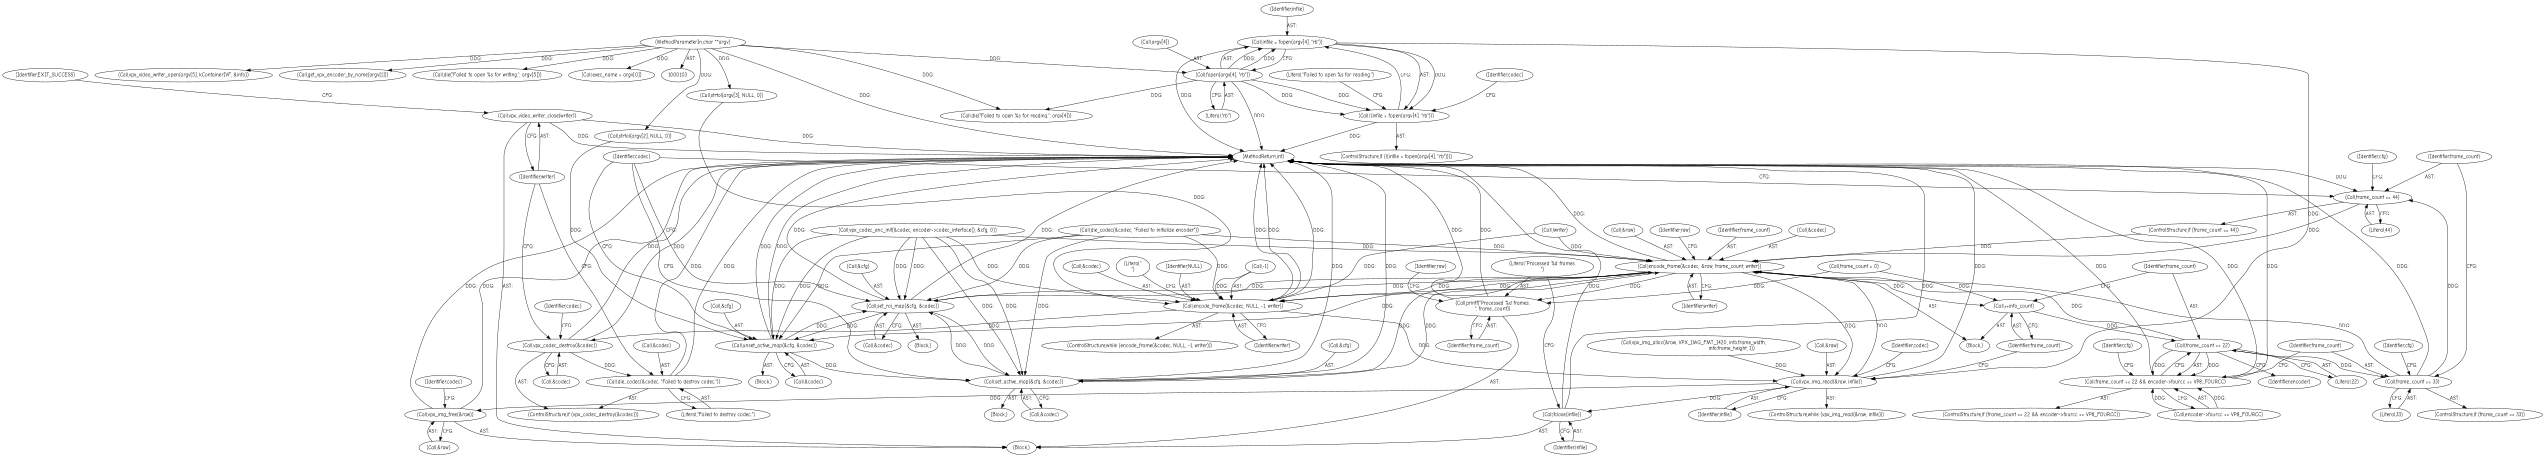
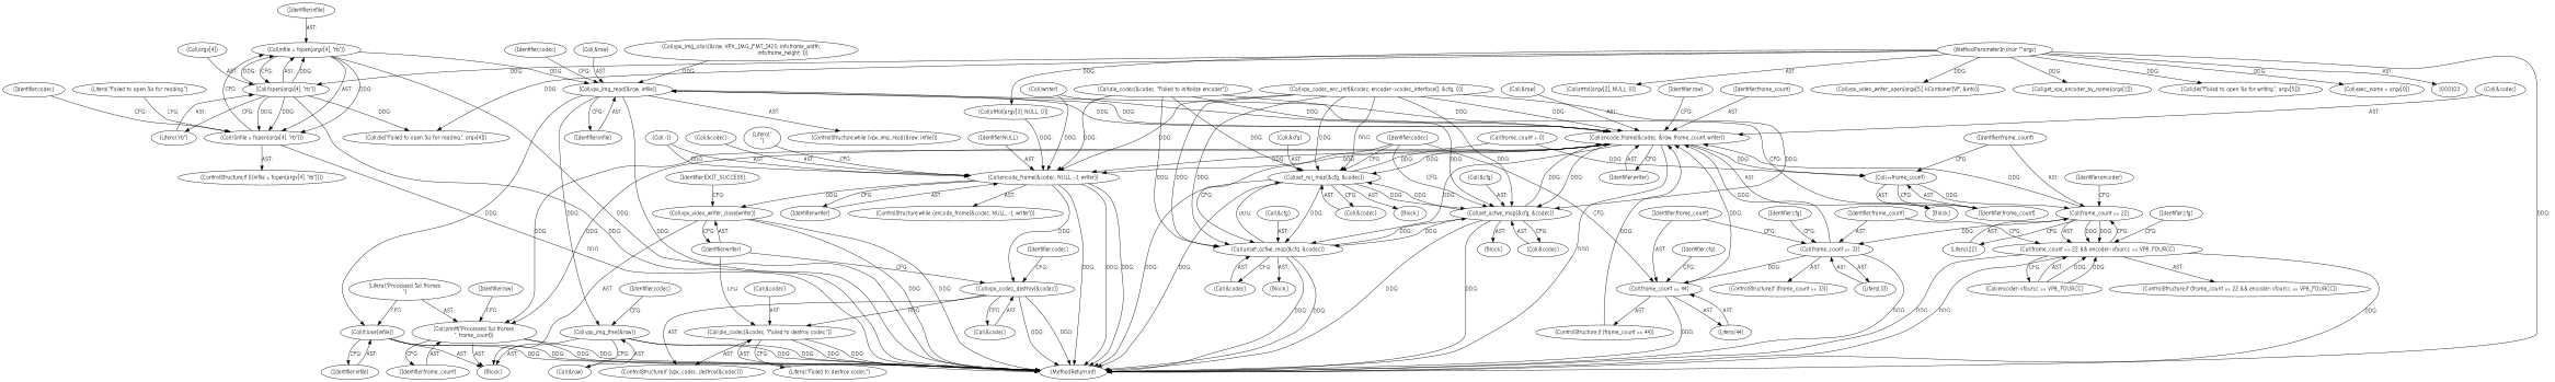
  digraph {
    fontname="Comic Neue"
    node [fontname="Comic Neue"]
    edge [fontname="Comic Neue"]
    n1 [label="(Call,infile = fopen(argv[4], \"rb\"))"]
    n2 [label="(Call,fopen(argv[4], \"rb\"))"]
    n3 [label="(Call,!(infile = fopen(argv[4], \"rb\")))"]
    n4 [label="(Call,vpx_img_read(&raw, infile))"]
    n5 [label="(MethodReturn,int)"]
    n6 [label="(Call,die(\"Failed to open %s for reading.\", argv[4]))"]
    n7 [label="(Literal,\"rb\")"]
    n8 [label="(ControlStructure,if (!(infile = fopen(argv[4], \"rb\"))))"]
    n9 [label="(Call,encode_frame(&codec, &raw, frame_count, writer))"]
    n10 [label="(Call,fclose(infile))"]
    n11 [label="(Call,vpx_img_free(&raw))"]
    n12 [label="(Identifier,infile)"]
    n13 [label="(ControlStructure,while (vpx_img_read(&raw, infile)))"]
    n14 [label="(MethodParameterIn,char **argv)"]
    n15 [label="(Call,strtol(argv[2], NULL, 0))"]
    n16 [label="(Call,strtol(argv[3], NULL, 0))"]
    n17 [label="(Call,vpx_video_writer_open(argv[5], kContainerIVF, &info))"]
    n18 [label="(Call,get_vpx_encoder_by_name(argv[1]))"]
    n19 [label="(Call,die(\"Failed to open %s for writing.\", argv[5]))"]
    n20 [label="(Call,exec_name = argv[0])"]
    1000103
    n22 [label="(Call,encode_frame(&codec, NULL, -1, writer))"]
-   n23 [label="(Call,++info_count)"]
+   n23 [label="(Call,++frame_count)"]
    n24 [label="(Call,set_roi_map(&cfg, &codec))"]
    n25 [label="(Call,set_active_map(&cfg, &codec))"]
    n26 [label="(Call,unset_active_map(&cfg, &codec))"]
    n27 [label="(Call,printf(\"Processed %d frames.\n\", frame_count))"]
    n28 [label="(Identifier,writer)"]
    n29 [label="(Block,)"]
    n30 [label="(Block,)"]
    n31 [label="(Identifier,infile)"]
    n32 [label="(Call,&raw)"]
    n33 [label="(Call,frame_count == 22)"]
    n34 [label="(Identifier,frame_count)"]
    n35 [label="(Call,&codec)"]
    n36 [label="(Block,)"]
    n37 [label="(Call,&codec)"]
    n38 [label="(Block,)"]
    n39 [label="(Call,&codec)"]
    n40 [label="(Block,)"]
    n41 [label="(Call,vpx_codec_destroy(&codec))"]
    n42 [label="(Call,vpx_video_writer_close(writer))"]
    n43 [label="(ControlStructure,while (encode_frame(&codec, NULL, -1, writer)))"]
    n44 [label="(Identifier,writer)"]
    n45 [label="(Identifier,frame_count)"]
    n46 [label="(Call,frame_count == 22 && encoder->fourcc == VP8_FOURCC)"]
    n47 [label="(Call,frame_count == 33)"]
    n48 [label="(Literal,22)"]
    n49 [label="(ControlStructure,if (frame_count == 22 && encoder->fourcc == VP8_FOURCC))"]
    n50 [label="(Call,encoder->fourcc == VP8_FOURCC)"]
    n51 [label="(Call,frame_count == 44)"]
    n52 [label="(Literal,33)"]
    n53 [label="(ControlStructure,if (frame_count == 33))"]
    n54 [label="(ControlStructure,if (frame_count == 44))"]
    n55 [label="(Literal,44)"]
    n56 [label="(Call,die_codec(&codec, \"Failed to destroy codec.\"))"]
    n57 [label="(Call,&codec)"]
    n58 [label="(ControlStructure,if (vpx_codec_destroy(&codec)))"]
    n59 [label="(Identifier,writer)"]
    n60 [label="(Literal,\"Failed to destroy codec.\")"]
    n61 [label="(Identifier,cfg)"]
    n62 [label="(Identifier,encoder)"]
    n63 [label="(Call,&raw)"]
    n64 [label="(Call,vpx_img_alloc(&raw, VPX_IMG_FMT_I420, info.frame_width,\n                                             info.frame_height, 1))"]
    n65 [label="(Call,-1)"]
    n66 [label="(Identifier,codec)"]
    n67 [label="(Identifier,cfg)"]
    n68 [label="(Identifier,codec)"]
    n69 [label="(Call,&cfg)"]
    n70 [label="(Call,&cfg)"]
    n71 [label="(Identifier,infile)"]
    n72 [label="(Call,&raw)"]
    n73 [label="(Call,&codec)"]
    n74 [label="(Call,&cfg)"]
    n75 [label="(Identifier,raw)"]
    n76 [label="(Identifier,cfg)"]
    n77 [label="(Literal,\"Processed %d frames.\n\")"]
    n78 [label="(Identifier,codec)"]
    n79 [label="(Identifier,codec)"]
    n80 [label="(Identifier,raw)"]
    n81 [label="(Call,frame_count = 0)"]
    n82 [label="(Call,&codec)"]
    n83 [label="(Identifier,frame_count)"]
    n84 [label="(Identifier,frame_count)"]
    n85 [label="(Call,die_codec(&codec, \"Failed to initialize encoder\"))"]
    n86 [label="(Literal,\"\n\")"]
    n87 [label="(Identifier,NULL)"]
    n88 [label="(Call,argv[4])"]
    n89 [label="(Call,&codec)"]
    n90 [label="(Call,!writer)"]
    n91 [label="(Identifier,EXIT_SUCCESS)"]
    n92 [label="(Literal,\"Failed to open %s for reading.\")"]
    n93 [label="(Identifier,frame_count)"]
    n94 [label="(Call,vpx_codec_enc_init(&codec, encoder->codec_interface(), &cfg, 0))"]
    n95 [label="(Identifier,frame_count)"]
    n96 [label="(Identifier,codec)"]
    n1 -> n2 [label="CFG: "]
    n1 -> n3 [label="AST: "]
    n1 -> n3 [label="DDG: "]
    n1 -> n4 [label="DDG: "]
    n1 -> n5 [label="DDG: "]
    n2 -> n1 [label="AST: "]
    n2 -> n1 [label="DDG: "]
    n2 -> n1 [label="DDG: "]
    n2 -> n3 [label="DDG: "]
    n2 -> n3 [label="DDG: "]
    n2 -> n5 [label="DDG: "]
    n2 -> n6 [label="DDG: "]
    n2 -> n7 [label="CFG: "]
    n3 -> n1 [label="CFG: "]
    n3 -> n5 [label="DDG: "]
    n3 -> n8 [label="AST: "]
    n4 -> n5 [label="DDG: "]
    n4 -> n9 [label="DDG: "]
    n4 -> n10 [label="DDG: "]
    n4 -> n11 [label="DDG: "]
    n4 -> n12 [label="CFG: "]
    n4 -> n13 [label="AST: "]
    n7 -> n2 [label="AST: "]
    n9 -> n4 [label="DDG: "]
    n9 -> n5 [label="DDG: "]
    n9 -> n22 [label="DDG: "]
    n9 -> n22 [label="DDG: "]
    n9 -> n23 [label="DDG: "]
    n9 -> n24 [label="DDG: "]
    n9 -> n25 [label="DDG: "]
    n9 -> n26 [label="DDG: "]
    n9 -> n27 [label="DDG: "]
    n9 -> n28 [label="CFG: "]
    n9 -> n29 [label="AST: "]
    n10 -> n5 [label="DDG: "]
    n10 -> n5 [label="DDG: "]
    n10 -> n30 [label="AST: "]
    n10 -> n31 [label="CFG: "]
    n11 -> n5 [label="DDG: "]
    n11 -> n5 [label="DDG: "]
    n11 -> n30 [label="AST: "]
    n11 -> n32 [label="CFG: "]
    n12 -> n4 [label="AST: "]
    n14 -> n2 [label="DDG: "]
    n14 -> n5 [label="DDG: "]
    n14 -> n6 [label="DDG: "]
-   n14 -> n15 [label="DDG: "]
+   n14 -> n15 [label="AST: "]
    n14 -> n16 [label="DDG: "]
    n14 -> n17 [label="DDG: "]
    n14 -> n18 [label="DDG: "]
    n14 -> n19 [label="DDG: "]
    n14 -> n20 [label="DDG: "]
    n14 -> 1000103 [label="AST: "]
    n16 -> n22 [label="DDG: "]
    n22 -> n5 [label="DDG: "]
    n22 -> n5 [label="DDG: "]
    n22 -> n5 [label="DDG: "]
    n22 -> n41 [label="DDG: "]
-   n22 -> n4 [label="DDG: "]
+   n22 -> n42 [label="DDG: "]
    n22 -> n43 [label="AST: "]
    n22 -> n44 [label="CFG: "]
    n23 -> n29 [label="AST: "]
    n23 -> n33 [label="DDG: "]
    n23 -> n34 [label="CFG: "]
    n24 -> n5 [label="DDG: "]
    n24 -> n5 [label="DDG: "]
    n24 -> n9 [label="DDG: "]
    n24 -> n25 [label="DDG: "]
    n24 -> n26 [label="DDG: "]
    n24 -> n35 [label="CFG: "]
    n24 -> n36 [label="AST: "]
    n25 -> n5 [label="DDG: "]
    n25 -> n5 [label="DDG: "]
    n25 -> n9 [label="DDG: "]
    n25 -> n24 [label="DDG: "]
-   n15 -> n26 [label="DDG: "]
+   n25 -> n26 [label="DDG: "]
    n25 -> n37 [label="CFG: "]
    n25 -> n38 [label="AST: "]
    n26 -> n5 [label="DDG: "]
    n26 -> n5 [label="DDG: "]
    n26 -> n24 [label="DDG: "]
    n26 -> n25 [label="DDG: "]
    n26 -> n39 [label="CFG: "]
    n26 -> n40 [label="AST: "]
    n27 -> n5 [label="DDG: "]
    n27 -> n5 [label="DDG: "]
    n27 -> n30 [label="AST: "]
    n27 -> n45 [label="CFG: "]
    n28 -> n9 [label="AST: "]
    n31 -> n10 [label="AST: "]
    n32 -> n11 [label="AST: "]
    n33 -> n9 [label="DDG: "]
    n33 -> n46 [label="AST: "]
    n33 -> n46 [label="DDG: "]
    n33 -> n46 [label="DDG: "]
    n33 -> n47 [label="DDG: "]
    n33 -> n48 [label="CFG: "]
    n34 -> n4 [label="CFG: "]
    n34 -> n23 [label="AST: "]
    n35 -> n24 [label="AST: "]
    n37 -> n25 [label="AST: "]
    n39 -> n26 [label="AST: "]
    n41 -> n5 [label="DDG: "]
    n41 -> n5 [label="DDG: "]
    n41 -> n56 [label="DDG: "]
    n41 -> n57 [label="CFG: "]
    n41 -> n58 [label="AST: "]
    n42 -> n5 [label="DDG: "]
    n42 -> n5 [label="DDG: "]
    n42 -> n30 [label="AST: "]
    n42 -> n59 [label="CFG: "]
    n44 -> n22 [label="AST: "]
    n45 -> n27 [label="AST: "]
    n46 -> n5 [label="DDG: "]
    n46 -> n5 [label="DDG: "]
    n46 -> n5 [label="DDG: "]
    n46 -> n33 [label="CFG: "]
    n46 -> n49 [label="AST: "]
    n46 -> n50 [label="CFG: "]
    n47 -> n5 [label="DDG: "]
    n47 -> n9 [label="DDG: "]
    n47 -> n51 [label="DDG: "]
-   n47 -> n52 [label="CFG: "]
+   n47 -> n52 [label="AST: "]
    n47 -> n53 [label="AST: "]
    n48 -> n33 [label="AST: "]
    n50 -> n46 [label="AST: "]
    n50 -> n46 [label="DDG: "]
    n50 -> n46 [label="DDG: "]
-   n5 -> n51 [label="DDG: "]
+   n51 -> n5 [label="DDG: "]
    n51 -> n9 [label="DDG: "]
    n51 -> n54 [label="AST: "]
-   n51 -> n55 [label="CFG: "]
+   n51 -> n55 [label="AST: "]
    n52 -> n47 [label="AST: "]
    n54 -> n9 [label="DDG: "]
    n55 -> n51 [label="AST: "]
    n56 -> n5 [label="DDG: "]
    n56 -> n5 [label="DDG: "]
    n56 -> n58 [label="AST: "]
    n56 -> n60 [label="CFG: "]
    n57 -> n41 [label="AST: "]
    n59 -> n41 [label="CFG: "]
    n59 -> n42 [label="AST: "]
    n59 -> n56 [label="CFG: "]
    n60 -> n56 [label="AST: "]
    n61 -> n47 [label="CFG: "]
-   n33 -> n62 [label="CFG: "]
+   n62 -> n33 [label="CFG: "]
    n63 -> n4 [label="AST: "]
    n64 -> n4 [label="DDG: "]
    n65 -> n22 [label="AST: "]
    n65 -> n22 [label="DDG: "]
    n66 -> n3 [label="CFG: "]
    n67 -> n46 [label="CFG: "]
    n68 -> n24 [label="CFG: "]
    n68 -> n25 [label="CFG: "]
    n68 -> n26 [label="CFG: "]
    n68 -> n51 [label="CFG: "]
    n69 -> n26 [label="AST: "]
    n70 -> n24 [label="AST: "]
    n71 -> n1 [label="AST: "]
    n72 -> n9 [label="AST: "]
    n73 -> n22 [label="AST: "]
    n74 -> n25 [label="AST: "]
    n75 -> n9 [label="CFG: "]
    n76 -> n51 [label="CFG: "]
    n77 -> n10 [label="CFG: "]
    n77 -> n27 [label="AST: "]
    n78 -> n11 [label="CFG: "]
    n79 -> n4 [label="CFG: "]
    n80 -> n27 [label="CFG: "]
    n81 -> n23 [label="DDG: "]
    n81 -> n27 [label="DDG: "]
    n82 -> n56 [label="AST: "]
    n83 -> n46 [label="CFG: "]
    n83 -> n47 [label="AST: "]
    n84 -> n9 [label="AST: "]
    n85 -> n9 [label="DDG: "]
    n85 -> n22 [label="DDG: "]
    n85 -> n24 [label="DDG: "]
    n85 -> n25 [label="DDG: "]
    n85 -> n26 [label="DDG: "]
    n86 -> n22 [label="CFG: "]
    n87 -> n22 [label="AST: "]
    n88 -> n2 [label="AST: "]
    n89 -> n9 [label="AST: "]
    n90 -> n9 [label="DDG: "]
    n90 -> n22 [label="DDG: "]
    n91 -> n42 [label="CFG: "]
    n92 -> n3 [label="CFG: "]
    n93 -> n23 [label="CFG: "]
    n93 -> n33 [label="AST: "]
    n94 -> n9 [label="DDG: "]
    n94 -> n22 [label="DDG: "]
    n94 -> n24 [label="DDG: "]
    n94 -> n24 [label="DDG: "]
    n94 -> n25 [label="DDG: "]
    n94 -> n25 [label="DDG: "]
    n94 -> n26 [label="DDG: "]
    n94 -> n26 [label="DDG: "]
    n95 -> n47 [label="CFG: "]
    n95 -> n51 [label="AST: "]
    n96 -> n41 [label="CFG: "]
  }
